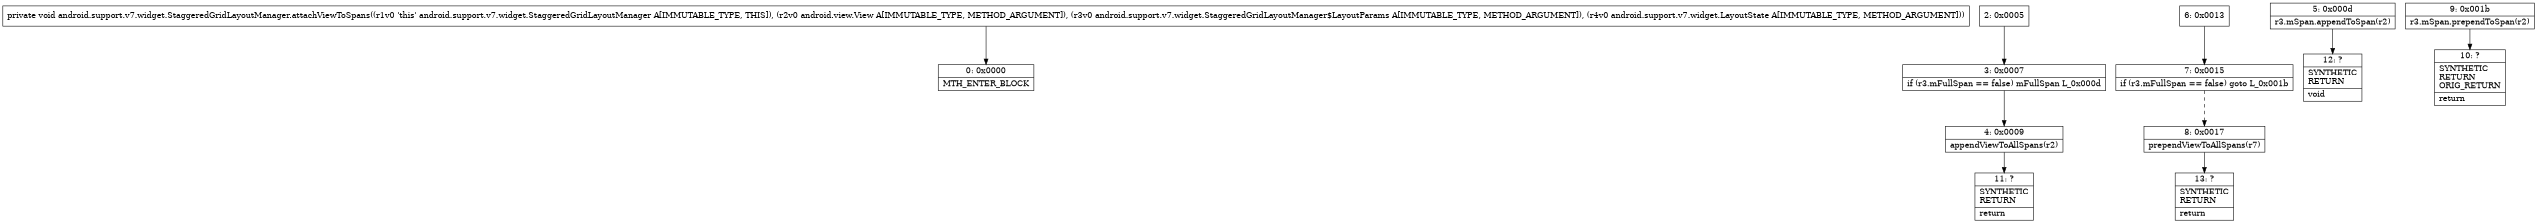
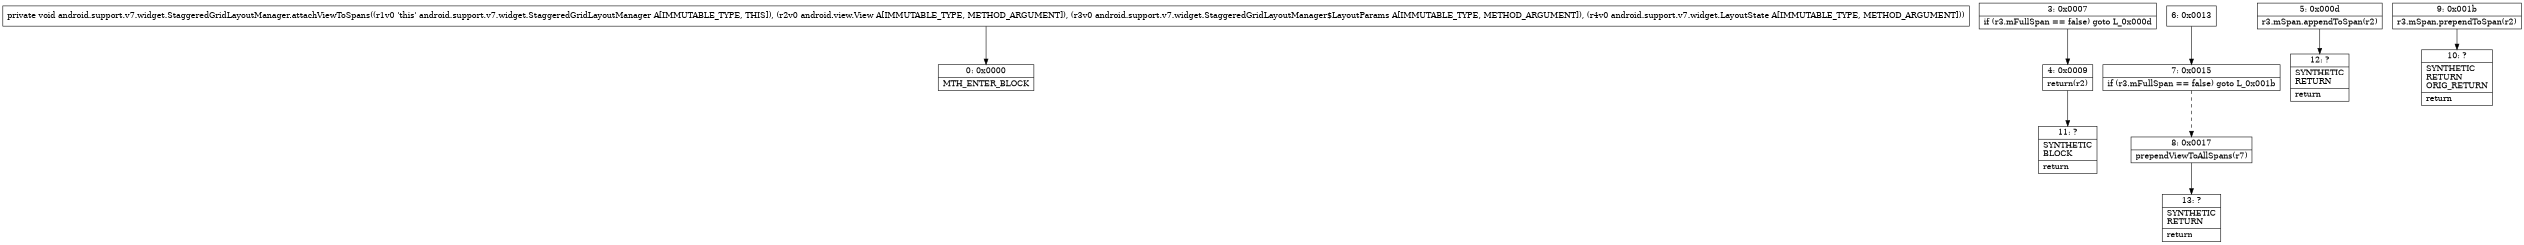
  digraph {
    node [shape=record]
    n1 [label="{0\:\ 0x0000|MTH_ENTER_BLOCK\l}"]
-   n2 [label="{2\:\ 0x0005}"]
-   n3 [label="{3\:\ 0x0007|if (r3.mFullSpan == false) mFullSpan L_0x000d\l}"]
+   n3 [label="{3\:\ 0x0007|if (r3.mFullSpan == false) goto L_0x000d\l}"]
    n4 [label="{6\:\ 0x0013}"]
    n5 [label="{7\:\ 0x0015|if (r3.mFullSpan == false) goto L_0x001b\l}"]
-   n6 [label="{4\:\ 0x0009|appendViewToAllSpans(r2)\l}"]
-   n7 [label="{11\:\ ?|SYNTHETIC\lRETURN\l|return\l}"]
+   n6 [label="{4\:\ 0x0009|return(r2)\l}"]
+   n7 [label="{11\:\ ?|SYNTHETIC\lBLOCK\l|return\l}"]
    n8 [label="{5\:\ 0x000d|r3.mSpan.appendToSpan(r2)\l}"]
-   n9 [label="{12\:\ ?|SYNTHETIC\lRETURN\l|void\l}"]
+   n9 [label="{12\:\ ?|SYNTHETIC\lRETURN\l|return\l}"]
    n10 [label="{8\:\ 0x0017|prependViewToAllSpans(r7)\l}"]
    n11 [label="{13\:\ ?|SYNTHETIC\lRETURN\l|return\l}"]
    n12 [label="{9\:\ 0x001b|r3.mSpan.prependToSpan(r2)\l}"]
    n13 [label="{10\:\ ?|SYNTHETIC\lRETURN\lORIG_RETURN\l|return\l}"]
    n14 [label="{private void android.support.v7.widget.StaggeredGridLayoutManager.attachViewToSpans((r1v0 'this' android.support.v7.widget.StaggeredGridLayoutManager A[IMMUTABLE_TYPE, THIS]), (r2v0 android.view.View A[IMMUTABLE_TYPE, METHOD_ARGUMENT]), (r3v0 android.support.v7.widget.StaggeredGridLayoutManager$LayoutParams A[IMMUTABLE_TYPE, METHOD_ARGUMENT]), (r4v0 android.support.v7.widget.LayoutState A[IMMUTABLE_TYPE, METHOD_ARGUMENT])) }"]
-   n2 -> n3
    n3 -> n6 [style=solid]
    n4 -> n5
    n5 -> n10 [style=dashed]
    n6 -> n7
    n8 -> n9
    n10 -> n11
    n12 -> n13
    n14 -> n1
  }
